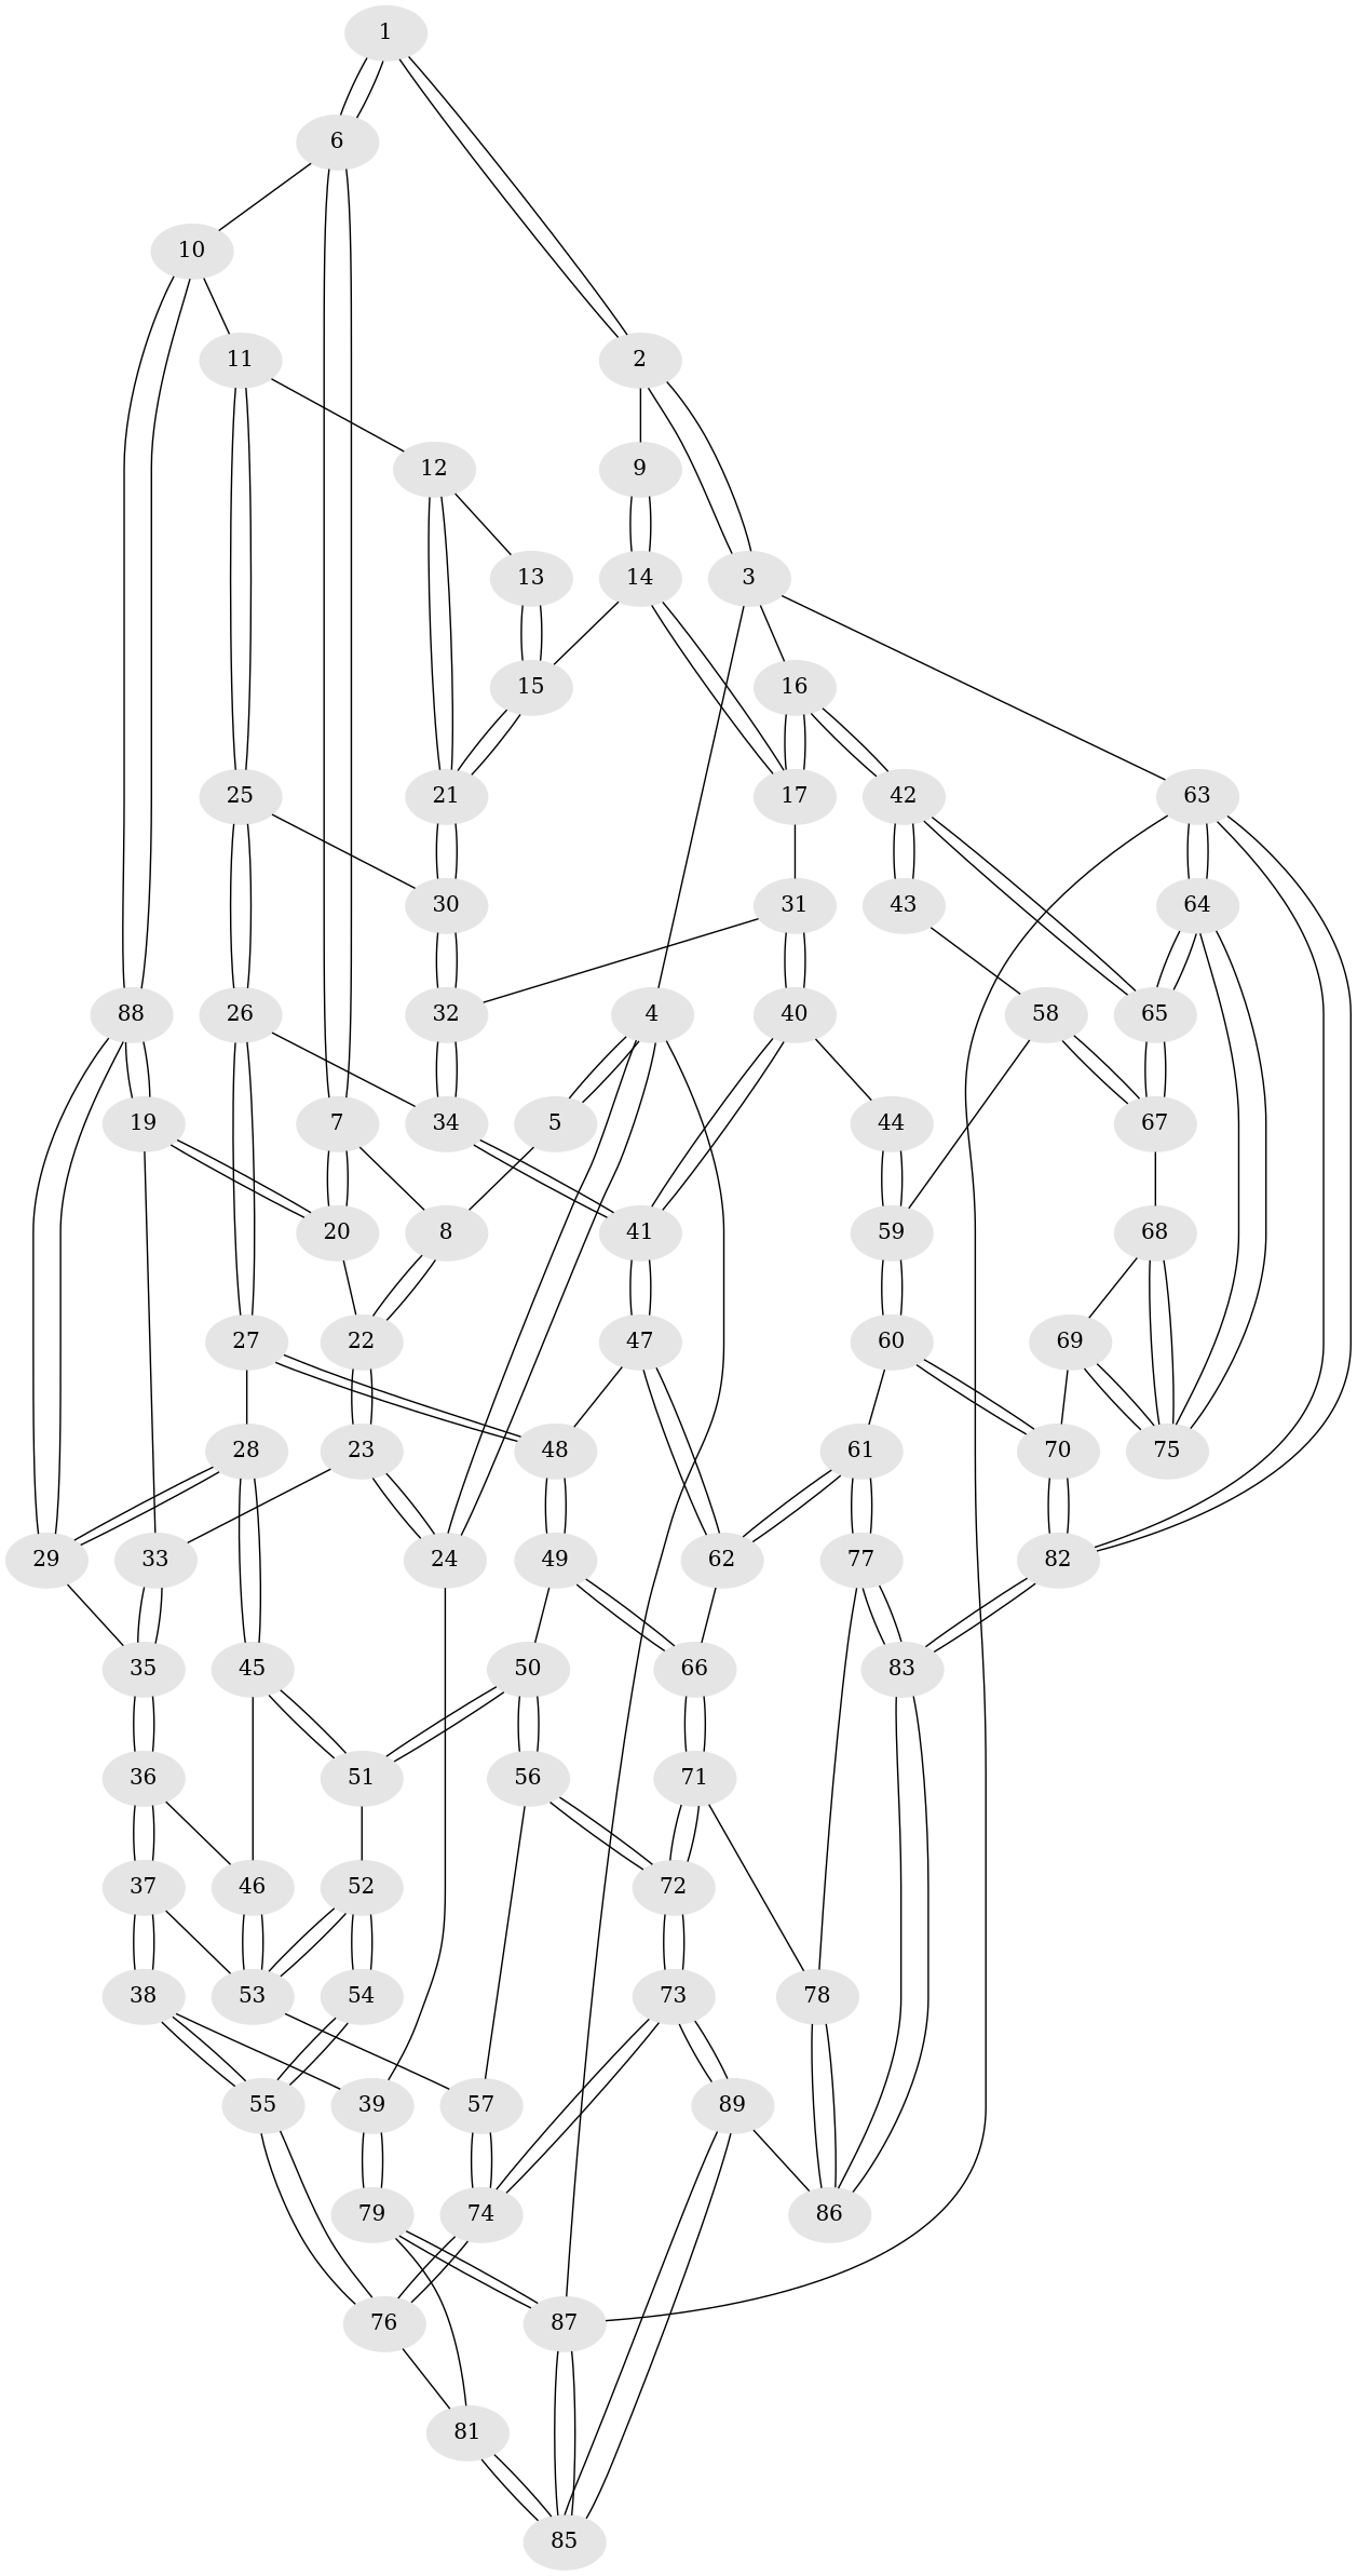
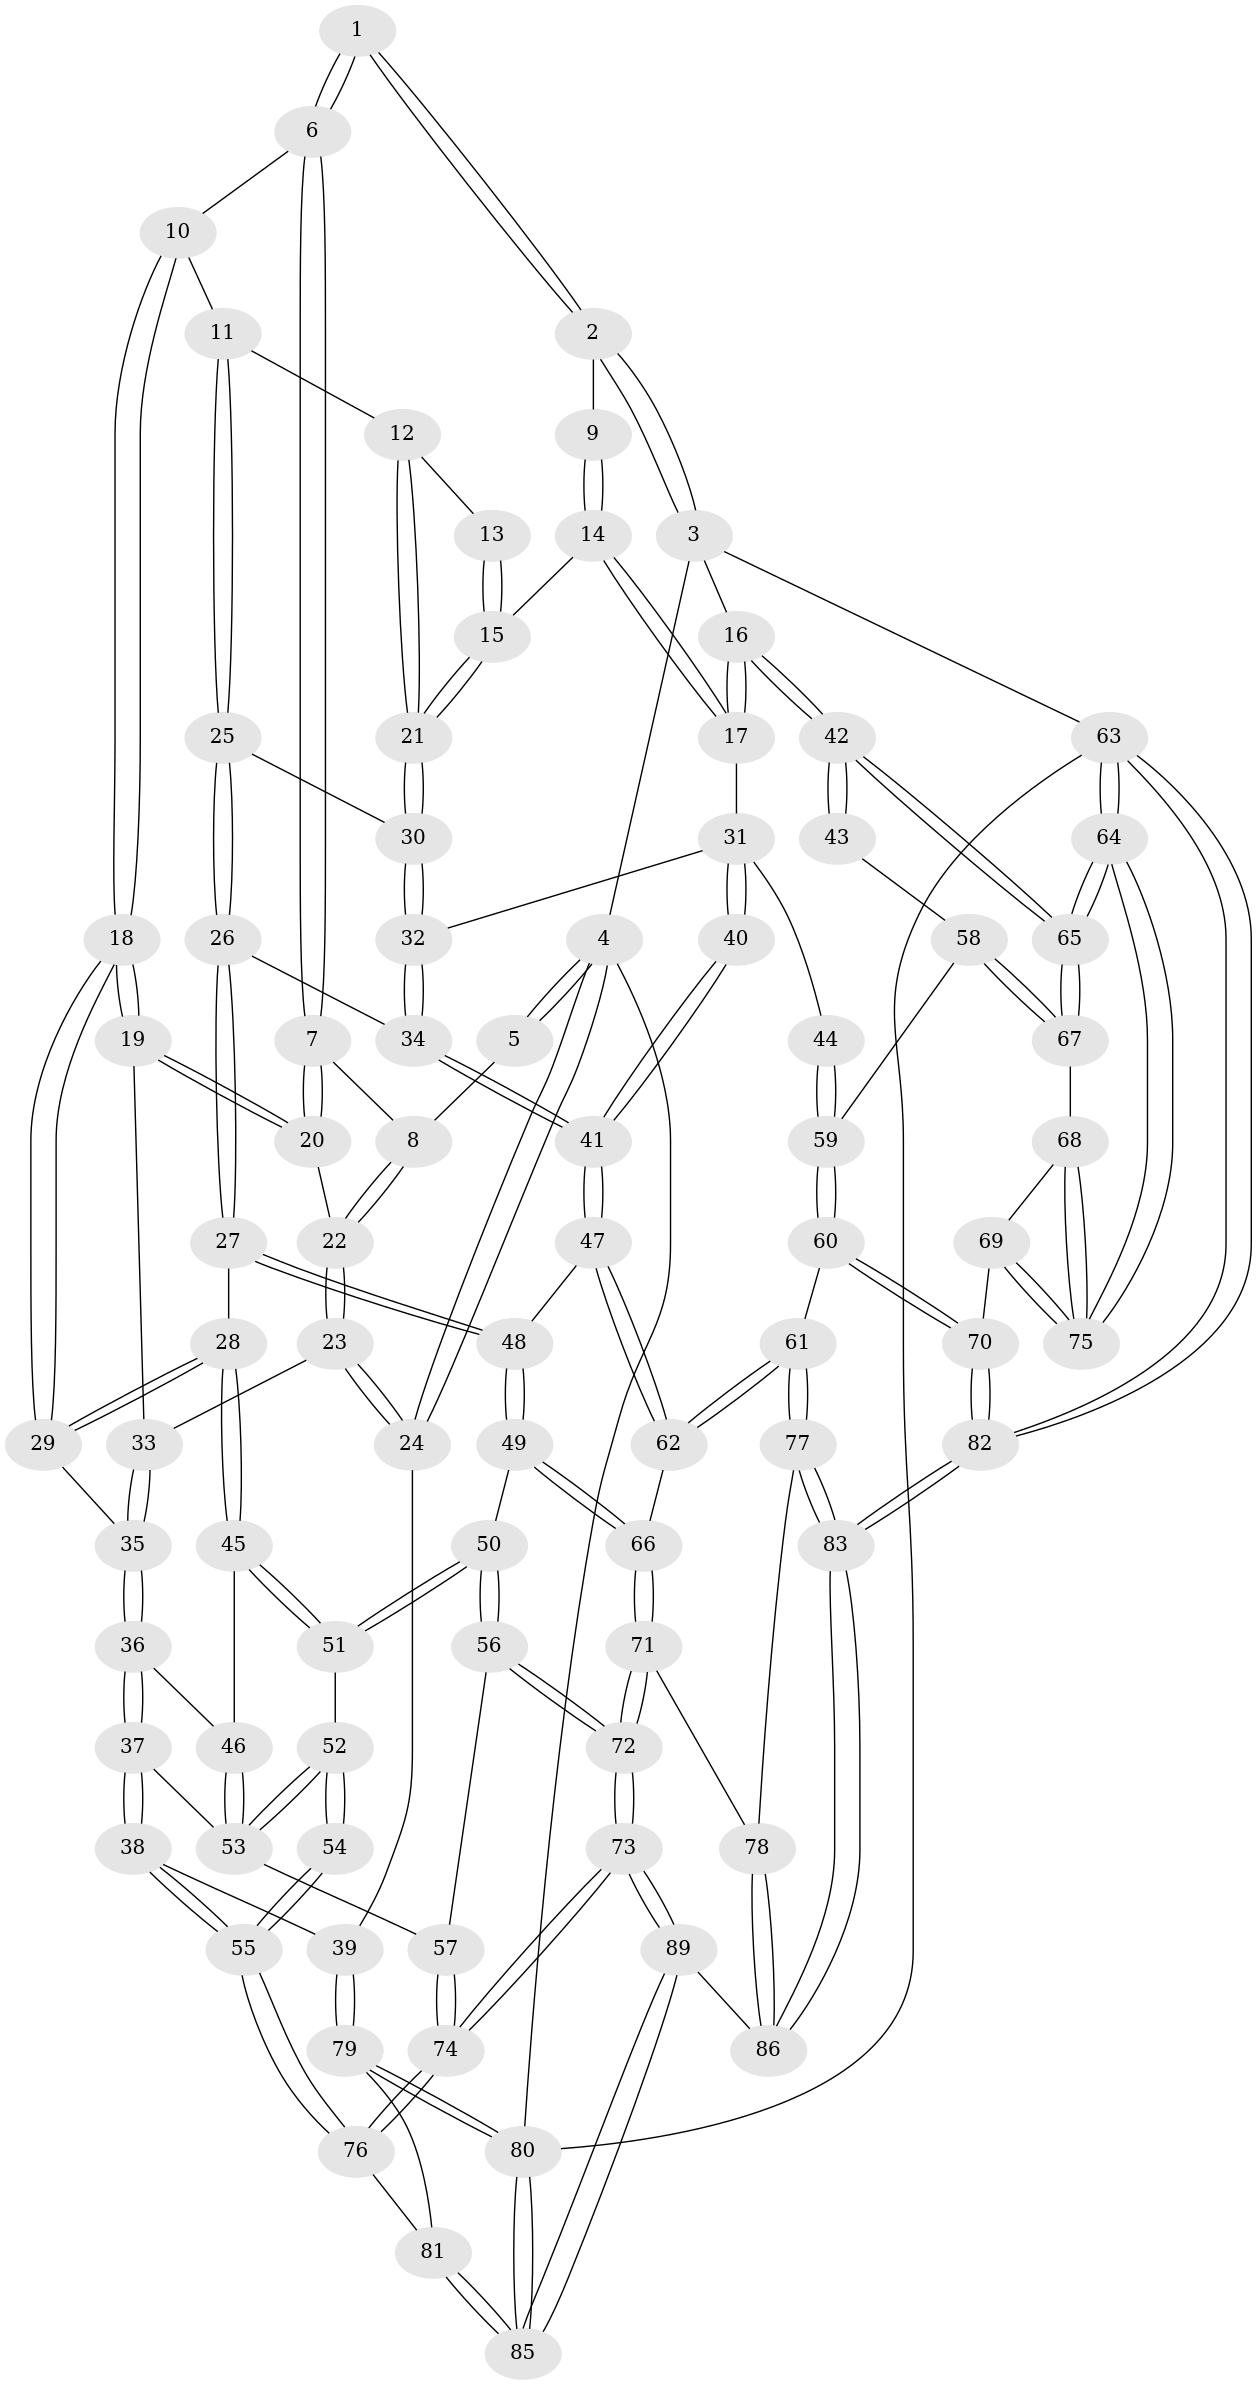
  graph {
    node [color=gray90 style=filled]
    1
    2
    6
    3
    9
    7
    10
    4
    16
    63
    14
    5
    24
-   80 [label=87]
+   80
    17
    42
    64
    82
    8
    39
    85
    22
    20
    11
-   18 [label=88]
+   18
    23
    15
    12
    25
    19
    29
    13
    21
    30
    26
    31
    43
    65
    32
    40
    33
    35
    79
    27
    34
    28
    48
    41
    45
    49
    46
    51
    36
    44
    47
    37
    38
    53
    55
    57
    76
    81
    59
    62
    58
    67
    60
    52
    66
    50
    56
    71
    72
    54
    74
    73
    68
    61
    70
    77
    78
    83
    75
    69
    86
    n86 [label=89]
    1 -- 2
    1 -- 2
    1 -- 6
    1 -- 6
    2 -- 3
    2 -- 3
    2 -- 9
    6 -- 7
    6 -- 7
    6 -- 10
    3 -- 4
    3 -- 16
    3 -- 63
    9 -- 14
    9 -- 14
    7 -- 8
    7 -- 20
    7 -- 20
    10 -- 11
    10 -- 18
    10 -- 18
    4 -- 5
    4 -- 5
    4 -- 24
    4 -- 24
    4 -- 80
    16 -- 17
    16 -- 17
    16 -- 42
    16 -- 42
    63 -- 80
    63 -- 64
    63 -- 64
    63 -- 82
    63 -- 82
    14 -- 17
    14 -- 17
    14 -- 15
    5 -- 8
    24 -- 39
    80 -- 85
    80 -- 85
    17 -- 31
    42 -- 43
    42 -- 43
    42 -- 65
    42 -- 65
    64 -- 65
    64 -- 65
    64 -- 75
    64 -- 75
    82 -- 83
    82 -- 83
    8 -- 22
    8 -- 22
    39 -- 79
    39 -- 79
    22 -- 23
    22 -- 23
    20 -- 22
    11 -- 12
    11 -- 25
    11 -- 25
    18 -- 19
    18 -- 19
    18 -- 29
    18 -- 29
    23 -- 24
    23 -- 24
    23 -- 33
    15 -- 21
    15 -- 21
    12 -- 13
    12 -- 21
    12 -- 21
    25 -- 30
    25 -- 26
    25 -- 26
    19 -- 20
    19 -- 20
    19 -- 33
    29 -- 35
    13 -- 15
    13 -- 15
    21 -- 30
    21 -- 30
    30 -- 32
    30 -- 32
    26 -- 27
    26 -- 27
    26 -- 34
    31 -- 32
    31 -- 40
    31 -- 40
    43 -- 58
    65 -- 67
    65 -- 67
    32 -- 34
    32 -- 34
    40 -- 41
    40 -- 41
-   40 -- 44
+   31 -- 44
    33 -- 35
    33 -- 35
    35 -- 36
    35 -- 36
    79 -- 80
    79 -- 80
    79 -- 81
    27 -- 28
    27 -- 48
    27 -- 48
    34 -- 41
    34 -- 41
    28 -- 29
    28 -- 29
    28 -- 45
    28 -- 45
    48 -- 49
    48 -- 49
    41 -- 47
    41 -- 47
    45 -- 46
    45 -- 51
    45 -- 51
    49 -- 66
    49 -- 66
    49 -- 50
    46 -- 53
    46 -- 53
    51 -- 52
    36 -- 46
    36 -- 37
    36 -- 37
    44 -- 59
    44 -- 59
    47 -- 48
    47 -- 62
    47 -- 62
    37 -- 38
    37 -- 38
    37 -- 53
    38 -- 39
    38 -- 55
    38 -- 55
    53 -- 57
    55 -- 76
    55 -- 76
    57 -- 74
    57 -- 74
    76 -- 81
    81 -- 85
    81 -- 85
    59 -- 60
    59 -- 60
    62 -- 66
    58 -- 59
    58 -- 67
    58 -- 67
    67 -- 68
    60 -- 61
    60 -- 70
    60 -- 70
    52 -- 53
    52 -- 53
    52 -- 54
    52 -- 54
    66 -- 71
    66 -- 71
    50 -- 51
    50 -- 51
    50 -- 56
    50 -- 56
    56 -- 57
    56 -- 72
    56 -- 72
    71 -- 72
    71 -- 72
    71 -- 78
    72 -- 73
    72 -- 73
    54 -- 55
    54 -- 55
    74 -- 76
    74 -- 76
    73 -- 74
    73 -- 74
    73 -- n86
    73 -- n86
    68 -- 75
    68 -- 75
    68 -- 69
    61 -- 62
    61 -- 62
    61 -- 77
    61 -- 77
    70 -- 82
    70 -- 82
    77 -- 78
    77 -- 83
    77 -- 83
    78 -- 86
    78 -- 86
    83 -- 86
    83 -- 86
    69 -- 70
    69 -- 75
    69 -- 75
    n86 -- 85
    n86 -- 85
    n86 -- 86
  }
